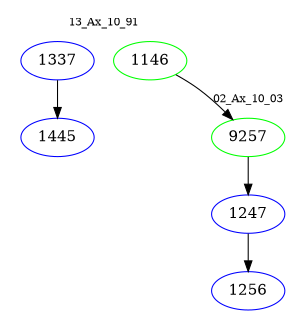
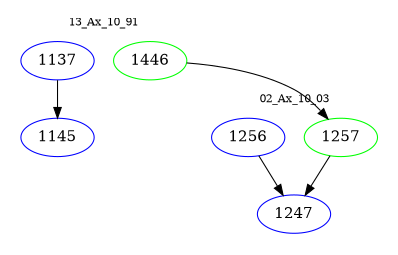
  digraph {
    fontname="DejaVu Serif"
    node [color=blue fontname="DejaVu Serif"]
    edge [color=black fontname="DejaVu Serif"]
-   n1 [color=green label=9257]
+   n1 [color=green label=1257]
    n2 [label=1247]
    n3 [label=1256]
-   n4 [color=green label=1146]
-   n5 [label=1337]
-   n6 [label=1445]
+   n4 [color=green label=1446]
+   n5 [label=1137]
+   n6 [label=1145]
    subgraph cluster_1 {
      color=white
      fontsize=10
      label="02_Ax_10_03"
      n1
      n2
      n3
    }
    subgraph cluster_2 {
      color=white
      fontsize=10
      label="13_Ax_10_91"
      n4
      n5
      n6
    }
    n1 -> n2
-   n2 -> n3
+   n3 -> n2
    n4 -> n1
    n5 -> n6
  }
